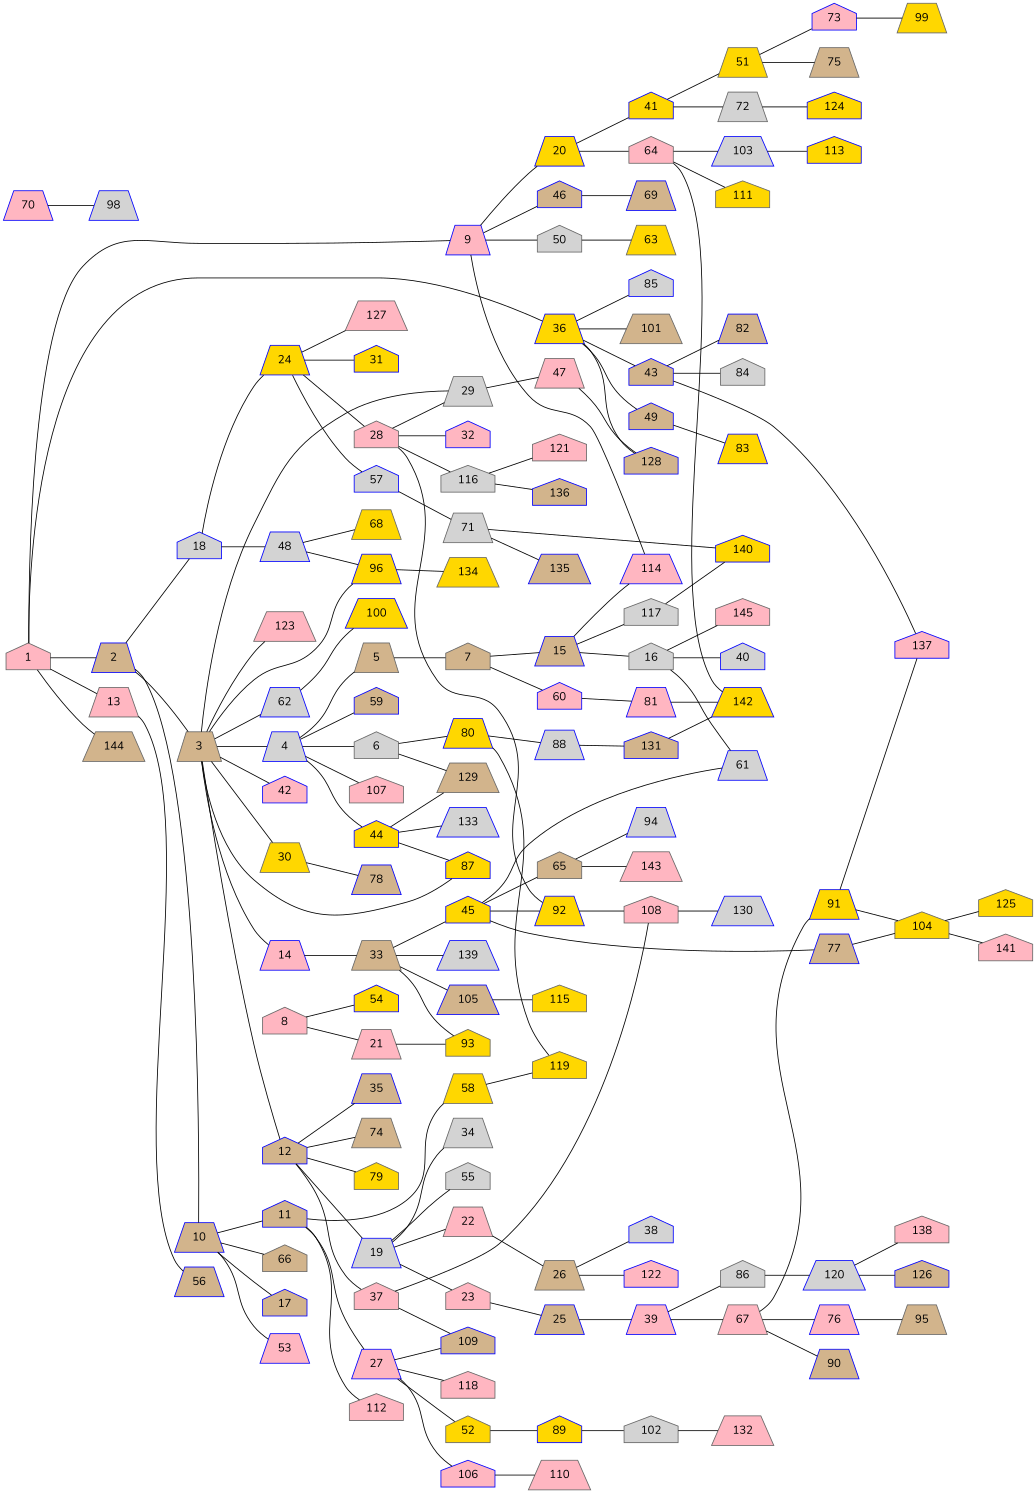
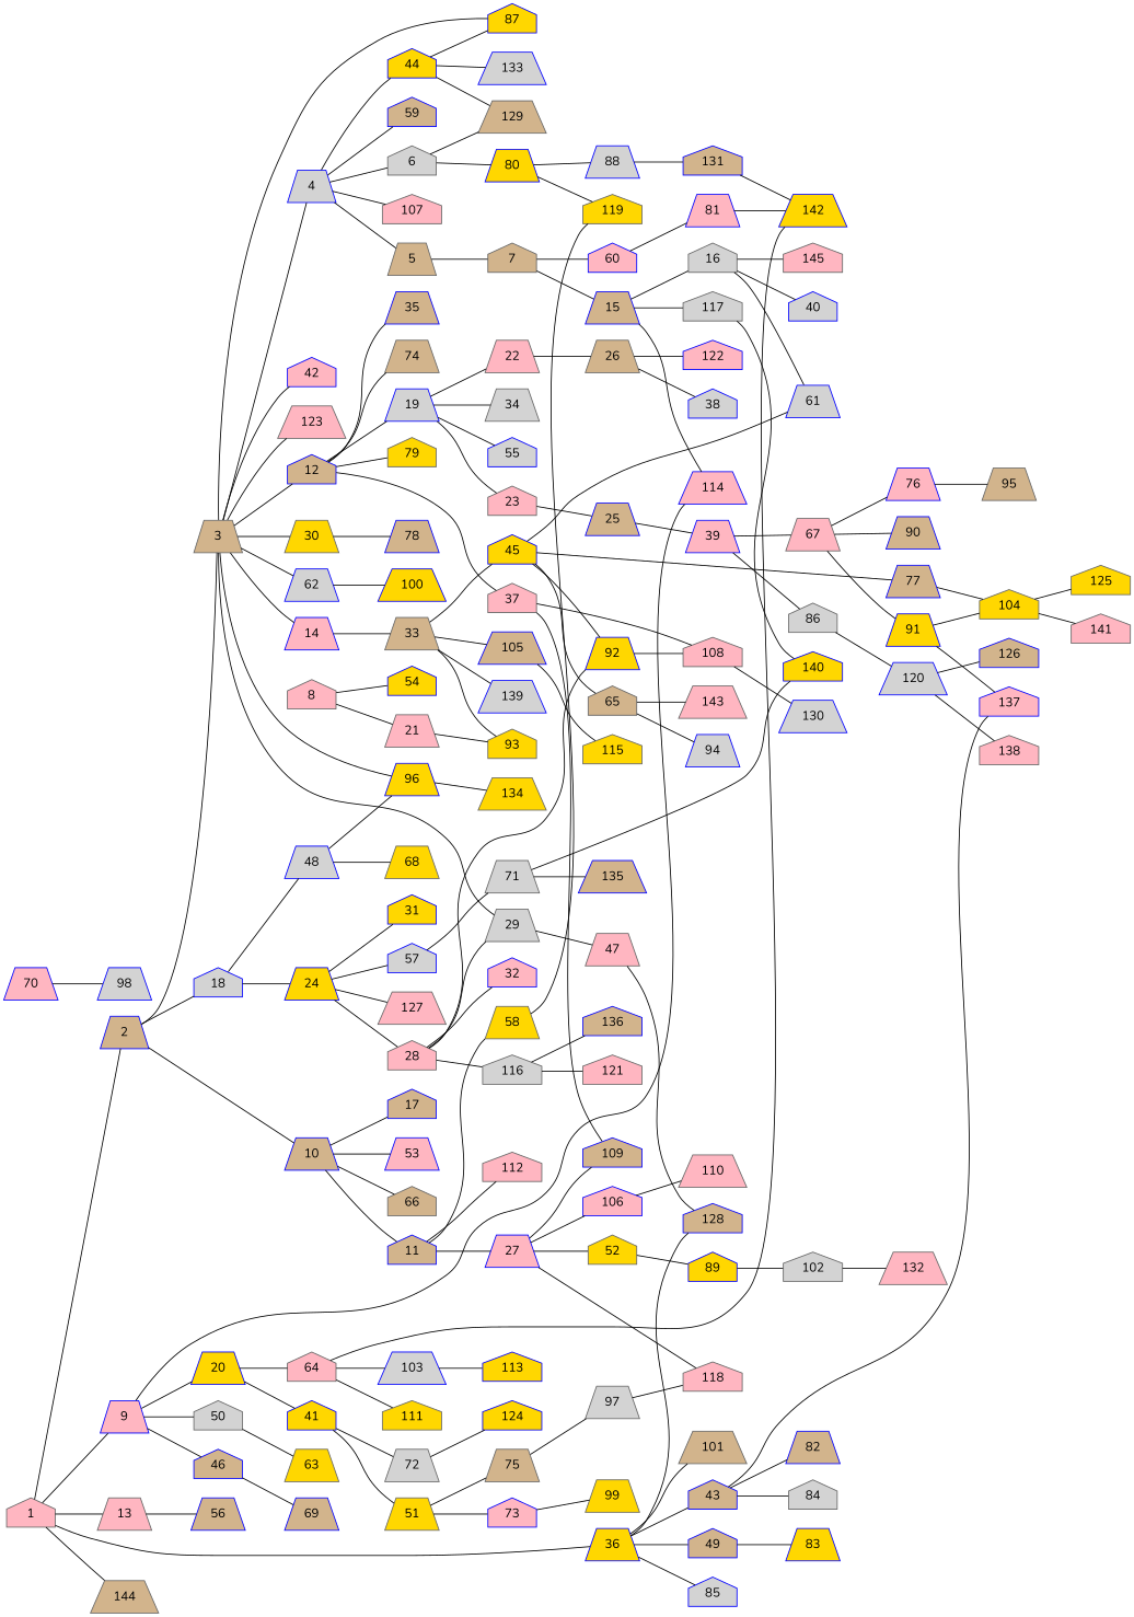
  graph {
    fontname=Nunito
    rankdir=LR
    node [color=blue fillcolor=lightpink fontname=Nunito shape=trapezium style=filled]
    edge [fontname=Nunito]
    1 [color=gray40 shape=house]
    2 [fillcolor=tan]
    9
    13 [color=gray40]
    36 [fillcolor=gold]
    144 [color=gray40 fillcolor=tan]
    3 [color=gray40 fillcolor=tan]
    10 [fillcolor=tan]
    18 [fillcolor=lightgrey shape=house]
    20 [fillcolor=gold]
    46 [fillcolor=tan shape=house]
    50 [color=gray40 fillcolor=lightgrey shape=house]
    114
    56 [fillcolor=tan]
    43 [fillcolor=tan shape=house]
    49 [fillcolor=tan shape=house]
    85 [fillcolor=lightgrey shape=house]
    101 [color=gray40 fillcolor=tan]
    128 [fillcolor=tan shape=house]
    4 [fillcolor=lightgrey]
    12 [fillcolor=tan shape=house]
    14
    29 [color=gray40 fillcolor=lightgrey]
    30 [color=gray40 fillcolor=gold]
    42 [shape=house]
    62 [fillcolor=lightgrey]
    87 [fillcolor=gold shape=house]
    96 [fillcolor=gold]
    123 [color=gray40]
    11 [fillcolor=tan shape=house]
    17 [fillcolor=tan shape=house]
    53
    66 [color=gray40 fillcolor=tan shape=house]
    24 [fillcolor=gold]
    48 [fillcolor=lightgrey]
    5 [color=gray40 fillcolor=tan]
    6 [color=gray40 fillcolor=lightgrey shape=house]
    44 [fillcolor=gold shape=house]
    59 [fillcolor=tan shape=house]
    107 [color=gray40 shape=house]
    19 [fillcolor=lightgrey]
    35 [fillcolor=tan]
    37 [color=gray40 shape=house]
    74 [color=gray40 fillcolor=tan]
    79 [color=gray40 fillcolor=gold shape=house]
    33 [color=gray40 fillcolor=tan]
    47 [color=gray40]
    78 [fillcolor=tan]
    100 [fillcolor=gold]
    134 [color=gray40 fillcolor=gold]
    7 [color=gray40 fillcolor=tan shape=house]
    80 [fillcolor=gold]
    129 [color=gray40 fillcolor=tan]
    133 [fillcolor=lightgrey]
    15 [fillcolor=tan]
    60 [shape=house]
    8 [color=gray40 shape=house]
    21 [color=gray40]
    54 [fillcolor=gold shape=house]
    119 [color=gray40 fillcolor=gold shape=house]
    88 [fillcolor=lightgrey]
    16 [color=gray40 fillcolor=lightgrey shape=house]
    117 [color=gray40 fillcolor=lightgrey shape=house]
    81
    93 [color=gray40 fillcolor=gold shape=house]
    41 [fillcolor=gold shape=house]
    64 [color=gray40 shape=house]
    69 [fillcolor=tan]
    63 [color=gray40 fillcolor=gold]
    27
    58 [color=gray40 fillcolor=gold]
    112 [color=gray40 shape=house]
    52 [color=gray40 fillcolor=gold shape=house]
    106 [shape=house]
    109 [fillcolor=tan shape=house]
    118 [color=gray40 shape=house]
    22 [color=gray40]
    23 [color=gray40 shape=house]
    34 [color=gray40 fillcolor=lightgrey]
-   55 [color=gray40 fillcolor=lightgrey shape=house]
+   55 [fillcolor=lightgrey shape=house]
    108 [color=gray40 shape=house]
    45 [fillcolor=gold shape=house]
    105 [fillcolor=tan]
    139 [fillcolor=lightgrey]
    40 [fillcolor=lightgrey shape=house]
    61 [fillcolor=lightgrey]
    145 [color=gray40 shape=house]
    140 [fillcolor=gold shape=house]
    28 [color=gray40 shape=house]
    31 [fillcolor=gold shape=house]
    57 [fillcolor=lightgrey shape=house]
    127 [color=gray40]
    68 [color=gray40 fillcolor=gold]
    26 [color=gray40 fillcolor=tan]
    25 [fillcolor=tan]
    51 [color=gray40 fillcolor=gold]
    72 [color=gray40 fillcolor=lightgrey]
    103 [fillcolor=lightgrey]
    111 [color=gray40 fillcolor=gold shape=house]
    142 [fillcolor=gold]
    38 [fillcolor=lightgrey shape=house]
    122 [shape=house]
    39
    32 [shape=house]
    92 [fillcolor=gold]
    116 [color=gray40 fillcolor=lightgrey shape=house]
    71 [color=gray40 fillcolor=lightgrey]
    67 [color=gray40]
    86 [color=gray40 fillcolor=lightgrey shape=house]
    89 [fillcolor=gold shape=house]
    110 [color=gray40]
    121 [color=gray40 shape=house]
    136 [fillcolor=tan shape=house]
    65 [color=gray40 fillcolor=tan shape=house]
    77 [fillcolor=tan]
    115 [color=gray40 fillcolor=gold shape=house]
    82 [fillcolor=tan]
    84 [color=gray40 fillcolor=lightgrey shape=house]
    137 [shape=house]
    83 [fillcolor=gold]
    130 [fillcolor=lightgrey]
    76
    90 [fillcolor=tan]
    91 [fillcolor=gold]
    120 [fillcolor=lightgrey]
    73 [shape=house]
    75 [color=gray40 fillcolor=tan]
    124 [fillcolor=gold shape=house]
    94 [fillcolor=lightgrey]
    143 [color=gray40]
    104 [color=gray40 fillcolor=gold shape=house]
    98 [fillcolor=lightgrey]
    70
    99 [color=gray40 fillcolor=gold]
+   97 [color=gray40 fillcolor=lightgrey]
    102 [color=gray40 fillcolor=lightgrey shape=house]
    135 [fillcolor=tan]
    113 [fillcolor=gold shape=house]
    95 [color=gray40 fillcolor=tan]
    125 [color=gray40 fillcolor=gold shape=house]
    141 [color=gray40 shape=house]
    131 [fillcolor=tan shape=house]
    126 [fillcolor=tan shape=house]
    138 [color=gray40 shape=house]
    132 [color=gray40]
    1 -- 2
    1 -- 9
    1 -- 13
    1 -- 36
    1 -- 144
    2 -- 3
    2 -- 10
    2 -- 18
    9 -- 20
    9 -- 46
    9 -- 50
    9 -- 114
    13 -- 56
    36 -- 43
    36 -- 49
    36 -- 85
    36 -- 101
    36 -- 128
    3 -- 4
    3 -- 12
    3 -- 14
    3 -- 29
    3 -- 30
    3 -- 42
    3 -- 62
    3 -- 87
    3 -- 96
    3 -- 123
    10 -- 11
    10 -- 17
    10 -- 53
    10 -- 66
    18 -- 24
    18 -- 48
    20 -- 41
    20 -- 64
    46 -- 69
    50 -- 63
    43 -- 82
    43 -- 84
    43 -- 137
    49 -- 83
    4 -- 5
    4 -- 6
    4 -- 44
    4 -- 59
    4 -- 107
    12 -- 19
    12 -- 35
    12 -- 37
    12 -- 74
    12 -- 79
    14 -- 33
    29 -- 47
    30 -- 78
    62 -- 100
    96 -- 134
    11 -- 27
    11 -- 58
    11 -- 112
    24 -- 28
    24 -- 31
    24 -- 57
    24 -- 127
    48 -- 96
    48 -- 68
    5 -- 7
    6 -- 80
    6 -- 129
    44 -- 87
    44 -- 129
    44 -- 133
    19 -- 22
    19 -- 23
    19 -- 34
    19 -- 55
    37 -- 109
    37 -- 108
    33 -- 93
    33 -- 45
    33 -- 105
    33 -- 139
    47 -- 128
    7 -- 15
    7 -- 60
    80 -- 119
    80 -- 88
    15 -- 114
    15 -- 16
    15 -- 117
    60 -- 81
    8 -- 21
    8 -- 54
    21 -- 93
    88 -- 131
    16 -- 40
    16 -- 61
    16 -- 145
    117 -- 140
    81 -- 142
    41 -- 51
    41 -- 72
    64 -- 103
    64 -- 111
    64 -- 142
    27 -- 52
    27 -- 106
    27 -- 109
    27 -- 118
    58 -- 119
    52 -- 89
    106 -- 110
    22 -- 26
    23 -- 25
    108 -- 130
    45 -- 61
    45 -- 92
    45 -- 65
    45 -- 77
    105 -- 115
    28 -- 29
    28 -- 32
    28 -- 92
    28 -- 116
    57 -- 71
    26 -- 38
    26 -- 122
    25 -- 39
    51 -- 73
    51 -- 75
    72 -- 124
    103 -- 113
    39 -- 67
    39 -- 86
    92 -- 108
    116 -- 121
    116 -- 136
    71 -- 140
    71 -- 135
    67 -- 76
    67 -- 90
    67 -- 91
    86 -- 120
    89 -- 102
    65 -- 94
    65 -- 143
    77 -- 104
    76 -- 95
    91 -- 137
    91 -- 104
    120 -- 126
    120 -- 138
    73 -- 99
+   75 -- 97
    104 -- 125
    104 -- 141
    70 -- 98
+   97 -- 118
    102 -- 132
    131 -- 142
  }
